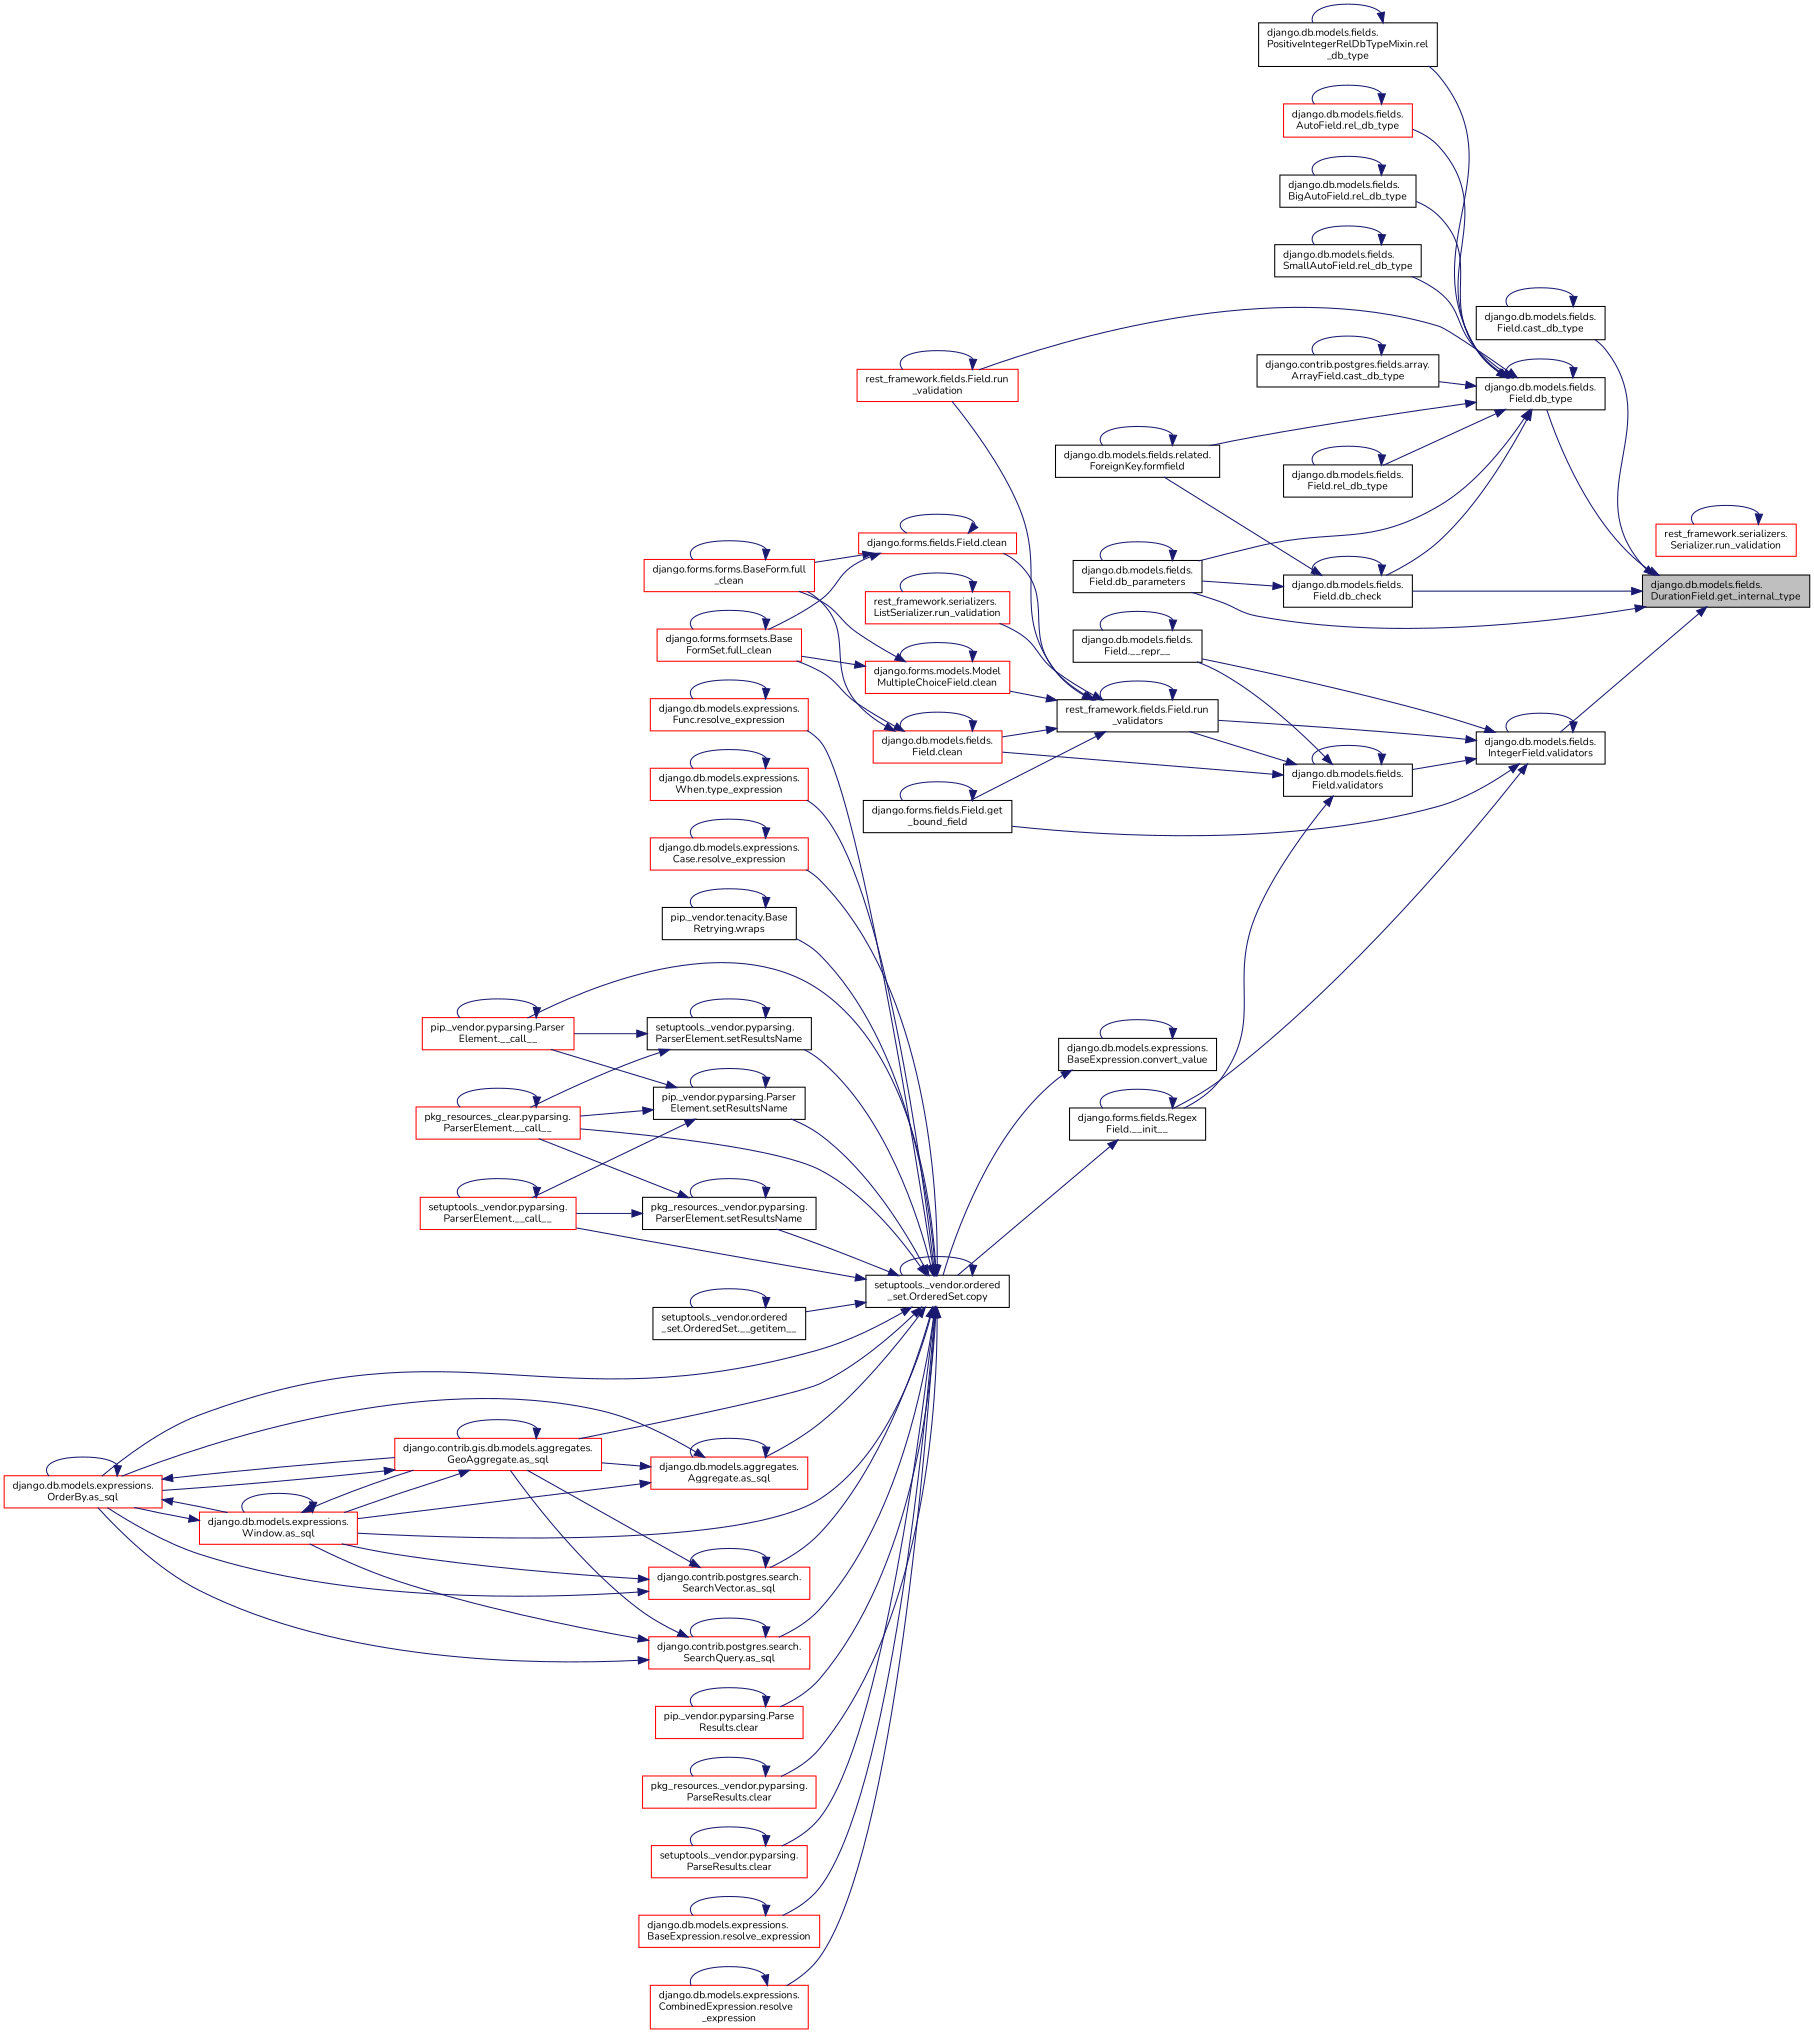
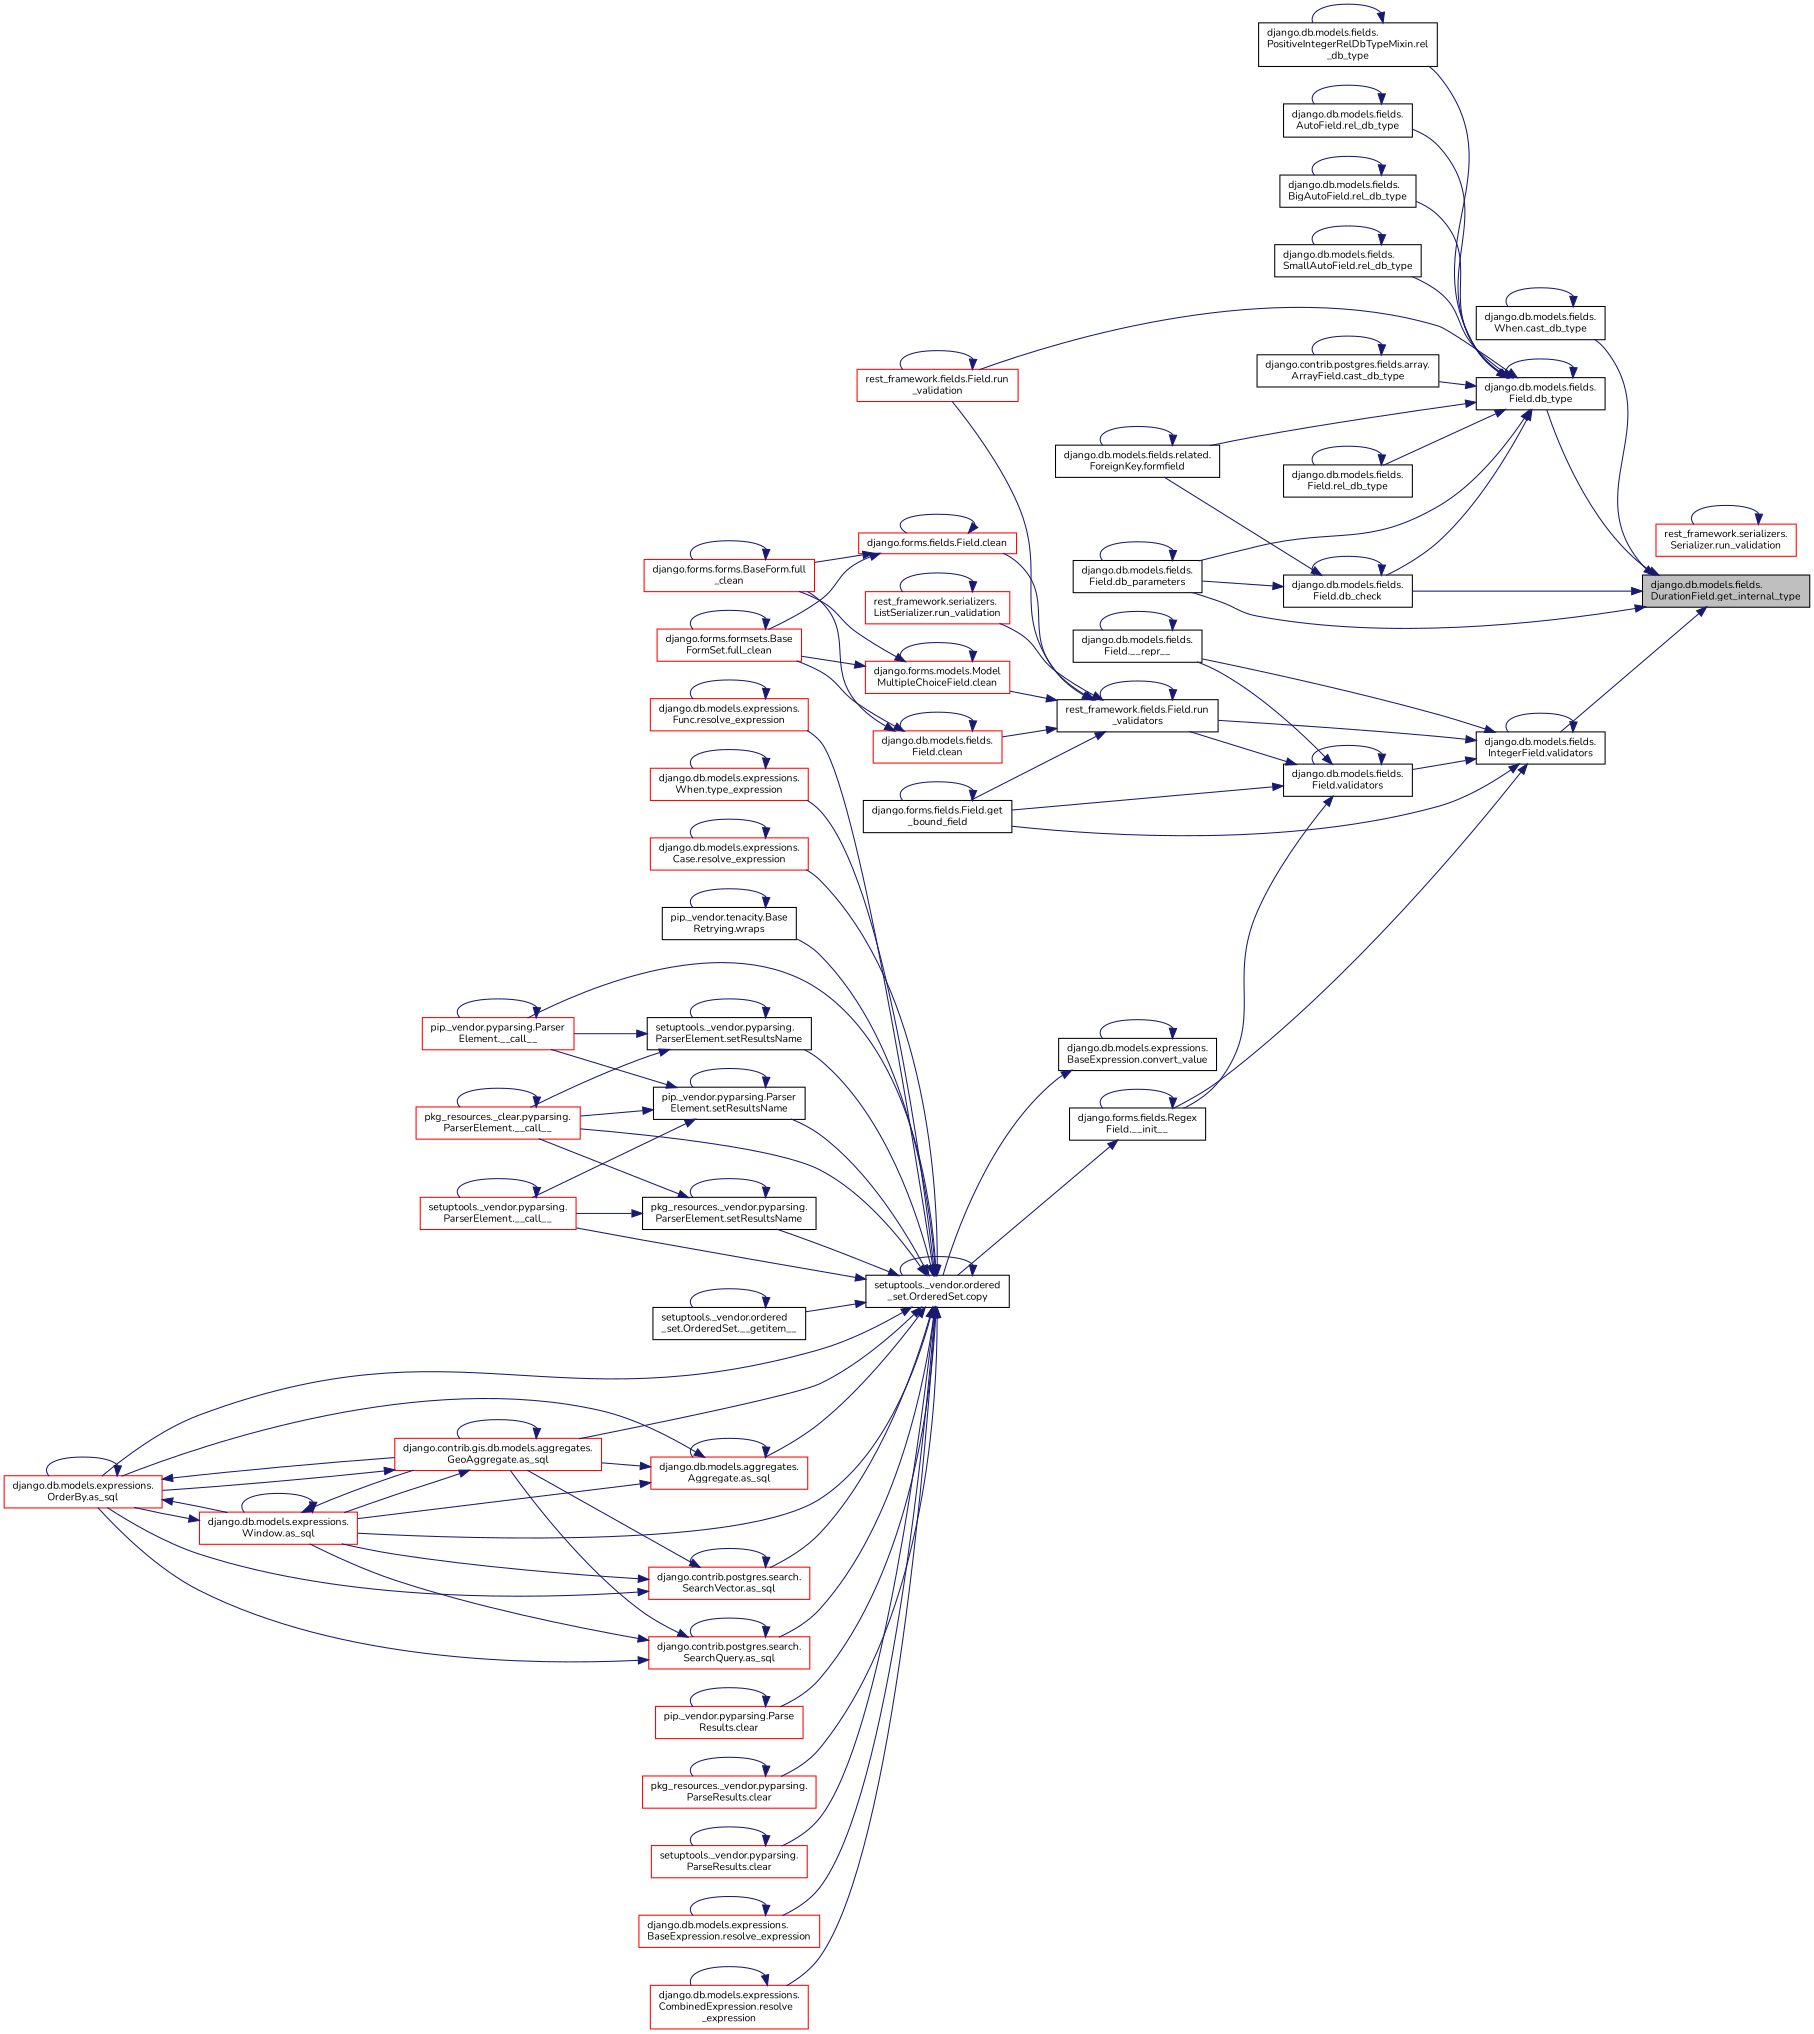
  digraph {
    fontname=Nunito
    rankdir=RL
    node [color=black fillcolor=white fontname=Nunito fontsize=10 shape=record style=filled]
    edge [color=midnightblue dir=back fontname=Nunito fontsize=10 labelfontname=Helvetica labelfontsize=10 style=solid]
    n1 [fillcolor=grey75 fontcolor=black height=0.2 label="django.db.models.fields.\lDurationField.get_internal_type" width=0.4]
-   n2 [height=0.2 label="django.db.models.fields.\lField.cast_db_type" width=0.4]
+   n2 [height=0.2 label="django.db.models.fields.\lWhen.cast_db_type" width=0.4]
    n3 [height=0.2 label="django.db.models.fields.\lField.db_check" width=0.4]
    n4 [height=0.2 label="django.db.models.fields.\lField.db_parameters" width=0.4]
    n5 [height=0.2 label="django.db.models.fields.\lField.db_type" width=0.4]
    n6 [height=0.2 label="django.db.models.fields.\lIntegerField.validators" width=0.4]
    n7 [height=0.2 label="django.db.models.fields.related.\lForeignKey.formfield" width=0.4]
    n8 [height=0.2 label="django.contrib.postgres.fields.array.\lArrayField.cast_db_type" width=0.4]
    n9 [height=0.2 label="django.db.models.fields.\lField.rel_db_type" width=0.4]
    n10 [height=0.2 label="django.db.models.fields.\lPositiveIntegerRelDbTypeMixin.rel\l_db_type" width=0.4]
-   n11 [color=red height=0.2 label="django.db.models.fields.\lAutoField.rel_db_type" width=0.4]
+   n11 [height=0.2 label="django.db.models.fields.\lAutoField.rel_db_type" width=0.4]
    n12 [height=0.2 label="django.db.models.fields.\lBigAutoField.rel_db_type" width=0.4]
    n13 [height=0.2 label="django.db.models.fields.\lSmallAutoField.rel_db_type" width=0.4]
    n14 [color=red height=0.2 label="rest_framework.fields.Field.run\l_validation" width=0.4]
    n15 [height=0.2 label="django.forms.fields.Regex\lField.__init__" width=0.4]
    n16 [height=0.2 label="django.db.models.fields.\lField.__repr__" width=0.4]
    n17 [height=0.2 label="django.forms.fields.Field.get\l_bound_field" width=0.4]
    n18 [height=0.2 label="rest_framework.fields.Field.run\l_validators" width=0.4]
    n19 [height=0.2 label="django.db.models.fields.\lField.validators" width=0.4]
    n20 [height=0.2 label="setuptools._vendor.ordered\l_set.OrderedSet.copy" width=0.4]
    n21 [color=red height=0.2 label="django.forms.fields.Field.clean" width=0.4]
    n22 [color=red height=0.2 label="django.forms.models.Model\lMultipleChoiceField.clean" width=0.4]
    n23 [color=red height=0.2 label="django.db.models.fields.\lField.clean" width=0.4]
    n24 [color=red height=0.2 label="rest_framework.serializers.\lListSerializer.run_validation" width=0.4]
    n25 [color=red height=0.2 label="pip._vendor.pyparsing.Parser\lElement.__call__" width=0.4]
    n26 [color=red height=0.2 label="pkg_resources._clear.pyparsing.\lParserElement.__call__" width=0.4]
    n27 [color=red height=0.2 label="setuptools._vendor.pyparsing.\lParserElement.__call__" width=0.4]
    n28 [height=0.2 label="setuptools._vendor.ordered\l_set.OrderedSet.__getitem__" width=0.4]
    n29 [color=red height=0.2 label="django.db.models.aggregates.\lAggregate.as_sql" width=0.4]
    n30 [color=red height=0.2 label="django.contrib.gis.db.models.aggregates.\lGeoAggregate.as_sql" width=0.4]
    n31 [color=red height=0.2 label="django.db.models.expressions.\lWindow.as_sql" width=0.4]
    n32 [color=red height=0.2 label="django.db.models.expressions.\lOrderBy.as_sql" width=0.4]
    n33 [color=red height=0.2 label="django.contrib.postgres.search.\lSearchVector.as_sql" width=0.4]
    n34 [color=red height=0.2 label="django.contrib.postgres.search.\lSearchQuery.as_sql" width=0.4]
    n35 [color=red height=0.2 label="pip._vendor.pyparsing.Parse\lResults.clear" width=0.4]
    n36 [color=red height=0.2 label="pkg_resources._vendor.pyparsing.\lParseResults.clear" width=0.4]
    n37 [color=red height=0.2 label="setuptools._vendor.pyparsing.\lParseResults.clear" width=0.4]
    n38 [color=red height=0.2 label="django.db.models.expressions.\lBaseExpression.resolve_expression" width=0.4]
    n39 [color=red height=0.2 label="django.db.models.expressions.\lCombinedExpression.resolve\l_expression" width=0.4]
    n40 [color=red height=0.2 label="django.db.models.expressions.\lFunc.resolve_expression" width=0.4]
    n41 [color=red height=0.2 label="django.db.models.expressions.\lWhen.type_expression" width=0.4]
    n42 [color=red height=0.2 label="django.db.models.expressions.\lCase.resolve_expression" width=0.4]
    n43 [height=0.2 label="pip._vendor.pyparsing.Parser\lElement.setResultsName" width=0.4]
    n44 [height=0.2 label="pkg_resources._vendor.pyparsing.\lParserElement.setResultsName" width=0.4]
    n45 [height=0.2 label="setuptools._vendor.pyparsing.\lParserElement.setResultsName" width=0.4]
    n46 [height=0.2 label="pip._vendor.tenacity.Base\lRetrying.wraps" width=0.4]
    n47 [height=0.2 label="django.db.models.expressions.\lBaseExpression.convert_value" width=0.4]
    n48 [color=red height=0.2 label="django.forms.forms.BaseForm.full\l_clean" width=0.4]
    n49 [color=red height=0.2 label="django.forms.formsets.Base\lFormSet.full_clean" width=0.4]
    n50 [color=red height=0.2 label="rest_framework.serializers.\lSerializer.run_validation" width=0.4]
    n1 -> n2
    n1 -> n3
    n1 -> n4
    n1 -> n5
    n1 -> n6
    n2 -> n2
    n3 -> n3
    n3 -> n4
    n3 -> n7
    n4 -> n4
    n5 -> n3
    n5 -> n4
    n5 -> n5
    n5 -> n7
    n5 -> n8
    n5 -> n9
    n5 -> n10
    n5 -> n11
    n5 -> n12
    n5 -> n13
    n5 -> n14
    n6 -> n6
    n6 -> n15
    n6 -> n16
    n6 -> n17
    n6 -> n18
    n6 -> n19
    n7 -> n7
    n8 -> n8
    n9 -> n9
    n10 -> n10
    n11 -> n11
    n12 -> n12
    n13 -> n13
    n14 -> n14
    n15 -> n15
    n15 -> n20
    n16 -> n16
    n17 -> n17
    n18 -> n14
    n18 -> n17
    n18 -> n18
    n18 -> n21
    n18 -> n22
    n18 -> n23
    n18 -> n24
    n19 -> n15
    n19 -> n16
-   n19 -> n23
+   n19 -> n17
    n19 -> n18
    n19 -> n19
    n20 -> n20
    n20 -> n25
    n20 -> n26
    n20 -> n27
    n20 -> n28
    n20 -> n29
    n20 -> n30
    n20 -> n31
    n20 -> n32
    n20 -> n33
    n20 -> n34
    n20 -> n35
    n20 -> n36
    n20 -> n37
    n20 -> n38
    n20 -> n39
    n20 -> n40
    n20 -> n41
    n20 -> n42
    n20 -> n43
    n20 -> n44
    n20 -> n45
    n20 -> n46
    n21 -> n21
    n21 -> n48
    n21 -> n49
    n22 -> n22
    n22 -> n48
    n22 -> n49
    n23 -> n23
    n23 -> n48
    n23 -> n49
    n24 -> n24
    n25 -> n25
    n26 -> n26
    n27 -> n27
    n28 -> n28
    n29 -> n29
    n29 -> n30
    n29 -> n31
    n29 -> n32
    n30 -> n30
    n30 -> n31
    n30 -> n32
    n31 -> n30
    n31 -> n31
    n31 -> n32
    n32 -> n30
    n32 -> n31
    n32 -> n32
    n33 -> n30
    n33 -> n31
    n33 -> n32
    n33 -> n33
    n34 -> n30
    n34 -> n31
    n34 -> n32
    n34 -> n34
    n35 -> n35
    n36 -> n36
    n37 -> n37
    n38 -> n38
    n39 -> n39
    n40 -> n40
    n41 -> n41
    n42 -> n42
    n43 -> n25
    n43 -> n26
    n43 -> n27
    n43 -> n43
    n44 -> n26
    n44 -> n27
    n44 -> n44
    n45 -> n25
    n45 -> n26
    n45 -> n45
    n46 -> n46
    n47 -> n20
    n47 -> n47
    n48 -> n48
    n49 -> n49
    n50 -> n50
  }
